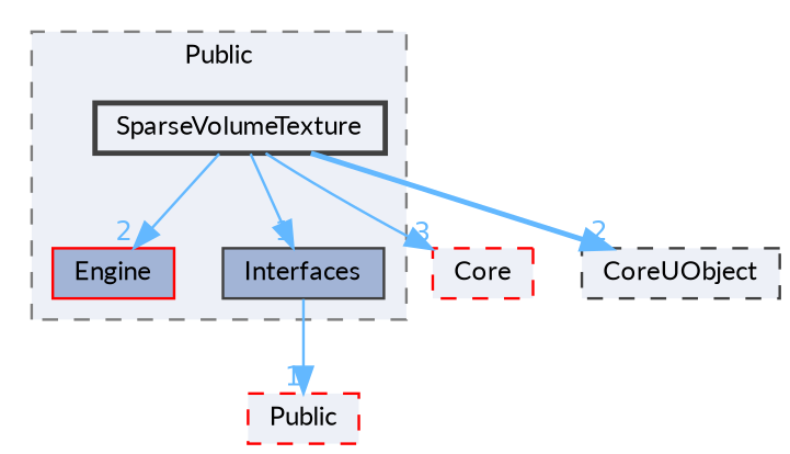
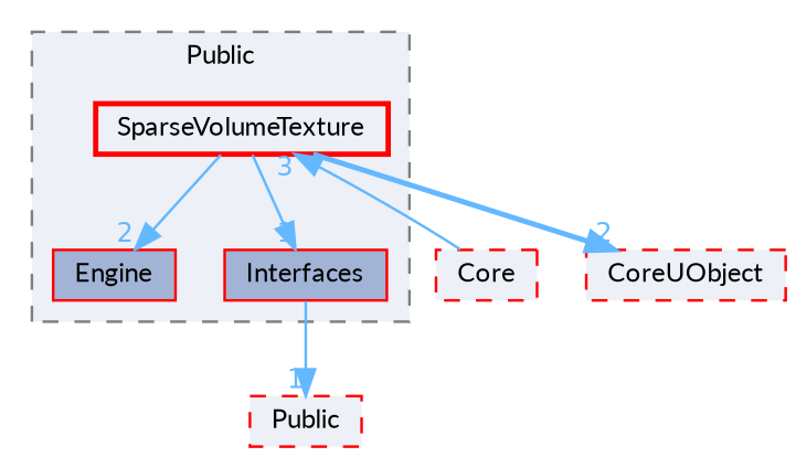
  digraph {
    compound=true
    fontname=Lato
    node [color=red fillcolor="#edf0f7" fontname=Lato fontsize=10 shape=box style="filled,dashed"]
    edge [color=steelblue1 fontcolor=steelblue1 fontname=Lato fontsize=10 headlabel=1 labeldistance=1.5 labelfontname=Helvetica labelfontsize=10 style=solid]
    n1 [fillcolor="#a2b4d6" height=0.2 label=Engine style=filled width=0.4]
-   n2 [color=grey25 fillcolor="#a2b4d6" height=0.2 label=Interfaces style=filled width=0.4]
-   n3 [color=grey25 height=0.2 label=SparseVolumeTexture style="filled,bold" width=0.4]
+   n2 [fillcolor="#a2b4d6" height=0.2 label=Interfaces style=filled width=0.4]
+   n3 [height=0.2 label=SparseVolumeTexture style="filled,bold" width=0.4]
    n4 [height=0.2 label=Public width=0.4]
    n5 [height=0.2 label=Core width=0.4]
-   n6 [color=grey25 height=0.2 label=CoreUObject width=0.4]
+   n6 [height=0.2 label=CoreUObject width=0.4]
    subgraph cluster_1 {
      bgcolor="#edf0f7"
      fontsize=10
      label=Public
      pencolor=grey50
      style="filled,dashed"
      n1
      n2
      n3
    }
    n2 -> n4
    n3 -> n1 [headlabel=2]
    n3 -> n2
-   n3 -> n5 [headlabel=3]
+   n5 -> n3 [headlabel=3]
    n3 -> n6 [headlabel=2 style=bold]
  }
